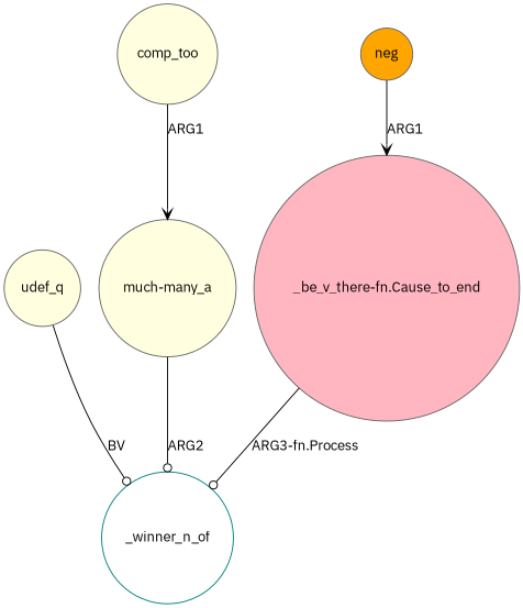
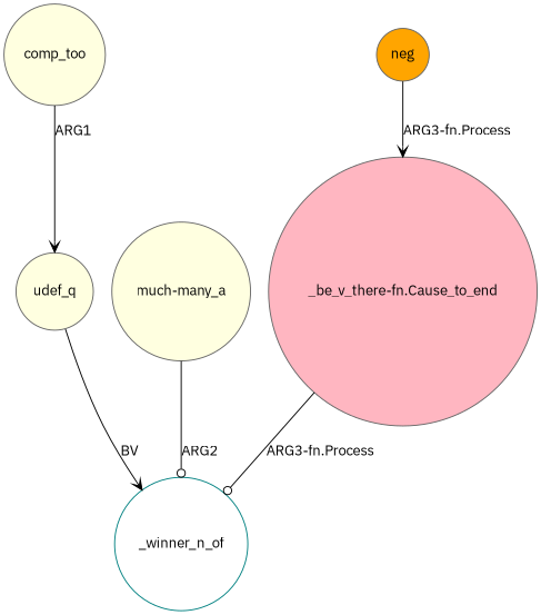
  digraph {
    fontname="IBM Plex Sans"
    node [color=gray40 fillcolor=lightyellow fontname="IBM Plex Sans" shape=circle style=filled]
    edge [arrowhead=odot fontname="IBM Plex Sans"]
    _winner_n_of [color=teal fillcolor=white]
    udef_q
    comp_too
    "much-many_a"
    neg [fillcolor=orange]
    "_be_v_there-fn.Cause_to_end" [fillcolor=lightpink]
-   udef_q -> _winner_n_of [label=BV]
-   comp_too -> "much-many_a" [arrowhead=vee label=ARG1]
+   udef_q -> _winner_n_of [arrowhead=vee label=BV]
+   comp_too -> udef_q [arrowhead=vee label=ARG1]
    "much-many_a" -> _winner_n_of [label=ARG2]
-   neg -> "_be_v_there-fn.Cause_to_end" [arrowhead=vee label=ARG1]
+   neg -> "_be_v_there-fn.Cause_to_end" [arrowhead=vee label="ARG3-fn.Process"]
    "_be_v_there-fn.Cause_to_end" -> _winner_n_of [label="ARG3-fn.Process"]
  }
